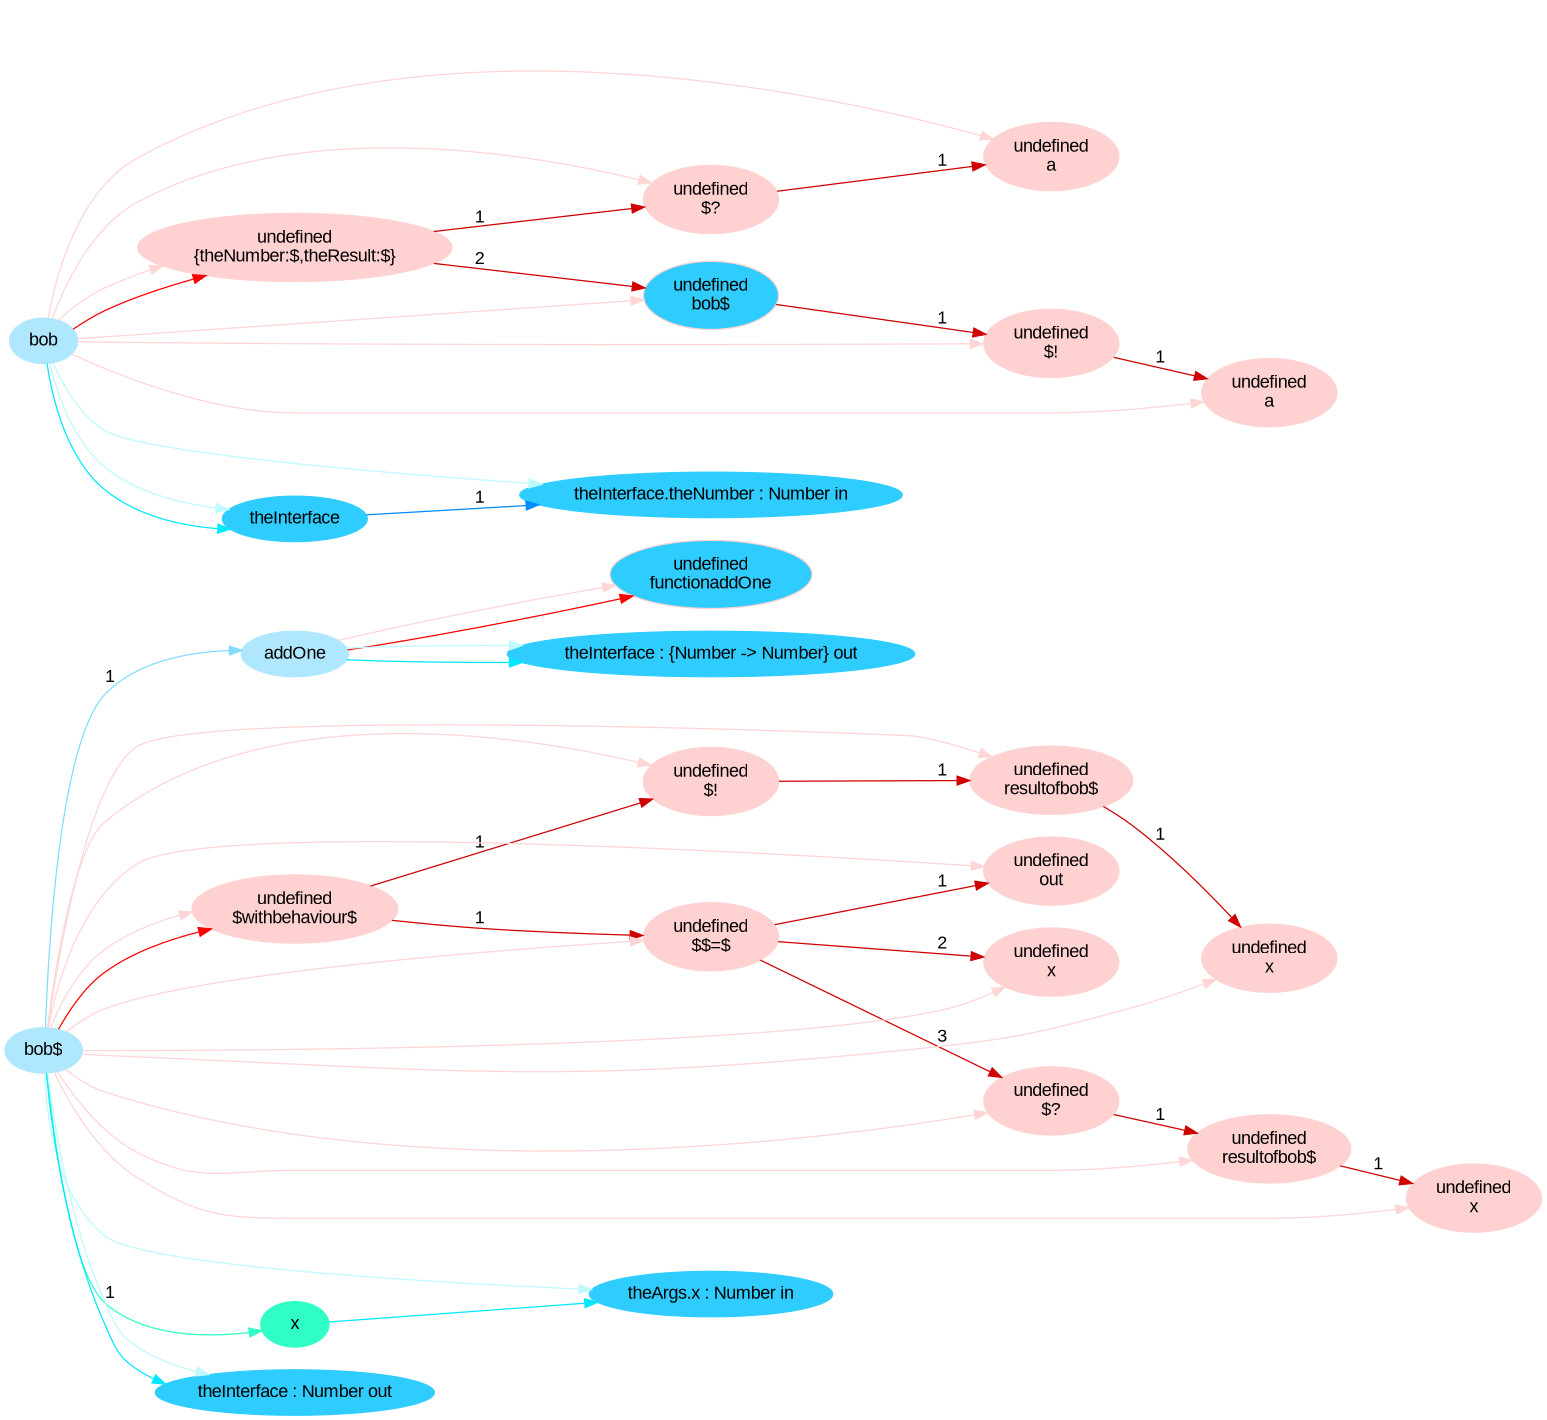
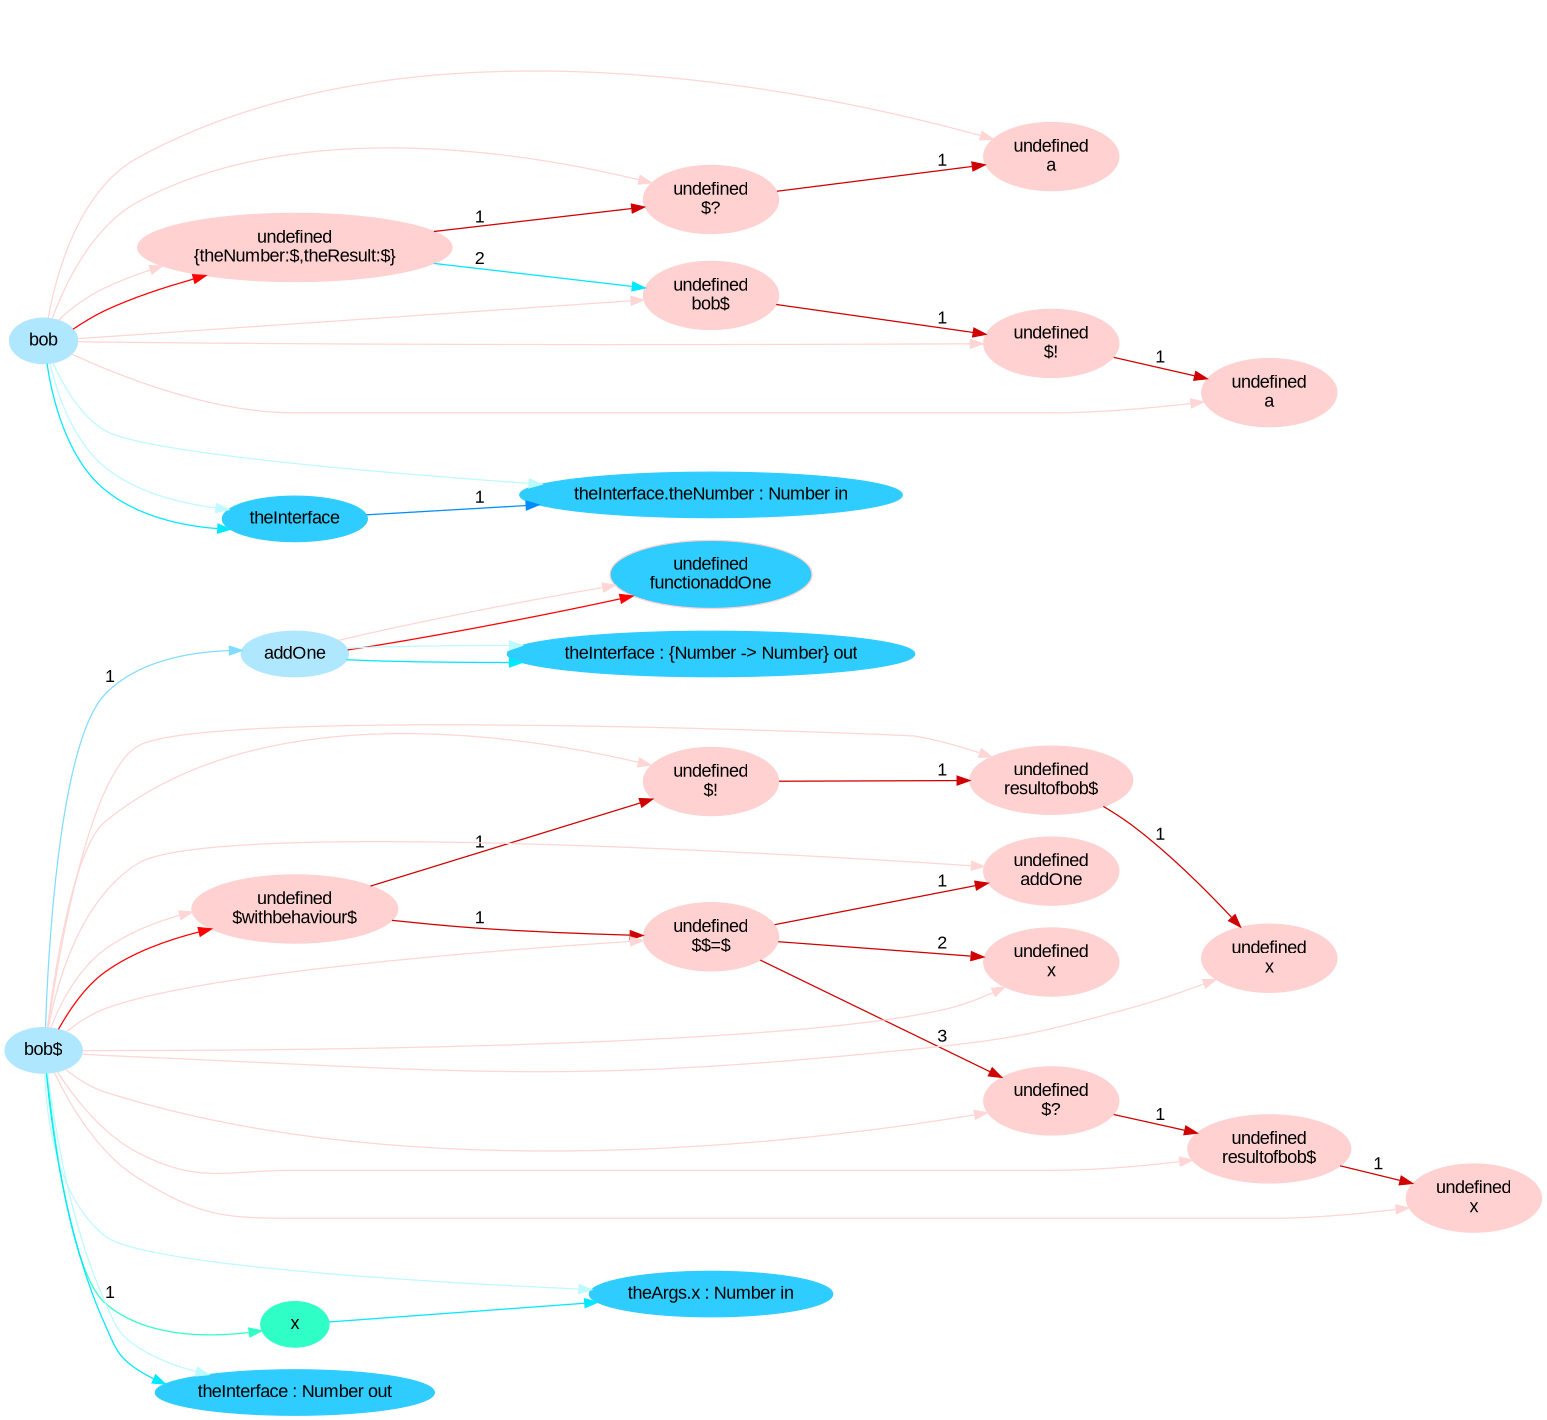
  digraph {
    fontname="Liberation Sans"
    rankdir=LR
    node [color="#ffd1d1" fontname="Liberation Sans" shape=ellipse style=filled]
    edge [arrowHead=normal arrowsize=1 color="#ffd5d5" dir=forward fontname="Liberation Sans"]
    n1 [fillcolor="#2fcdff" label="undefined\nfunctionaddOne"]
    n2 [label="undefined\n$withbehaviour$"]
    n3 [label="undefined\n$!"]
    n4 [label="undefined\n$$=$"]
    n5 [label="undefined\nresultofbob$"]
-   n6 [label="undefined\nout"]
+   n6 [label="undefined\naddOne"]
    n7 [label="undefined\nx"]
    n8 [label="undefined\n$?"]
    n9 [label="undefined\nx"]
    n10 [label="undefined\nresultofbob$"]
    n11 [label="undefined\nx"]
    n12 [label="undefined\n{theNumber:$,theResult:$}"]
    n13 [label="undefined\n$?"]
-   n14 [label="undefined\nbob$" fillcolor="#2fcdff"]
+   n14 [label="undefined\nbob$"]
    n15 [label="undefined\na"]
    n16 [label="undefined\n$!"]
    n17 [label="undefined\na"]
    n18 [color="#afe7ff" label=bob]
    n19 [color="#2fcdff" label=theInterface]
    n20 [color="#2fcdff" label="theInterface.theNumber : Number in"]
    n21 [color="#afe7ff" label="bob$"]
    n22 [color="#afe7ff" label=addOne]
    n23 [color="#2fffc7" label=x]
    n24 [color="#2fcdff" label="theArgs.x : Number in"]
    n25 [color="#2fcdff" label="theInterface : Number out"]
    n26 [color="#2fcdff" label="theInterface : {Number -> Number} out"]
    n2 -> n3 [color="#d00000" label=1]
    n2 -> n4 [color="#d00000" label=1]
    n3 -> n5 [color="#d00000" label=1]
    n4 -> n6 [color="#d00000" label=1]
    n4 -> n7 [color="#d00000" label=2]
    n4 -> n8 [color="#d00000" label=3]
    n5 -> n9 [color="#d00000" label=1]
    n8 -> n10 [color="#d00000" label=1]
    n10 -> n11 [color="#d00000" label=1]
    n12 -> n13 [color="#d00000" label=1]
-   n12 -> n14 [color="#d00000" label=2]
+   n12 -> n14 [color="#00e8ff" label=2]
    n13 -> n15 [color="#d00000" label=1]
    n14 -> n16 [color="#d00000" label=1]
    n16 -> n17 [color="#d00000" label=1]
    n18 -> n12 [color="#ff0000"]
    n18 -> n12
    n18 -> n13
    n18 -> n14
    n18 -> n15
    n18 -> n16
    n18 -> n17
    n18 -> n19 [color="#00e8ff"]
    n18 -> n19 [color="#bef9ff"]
    n18 -> n20 [color="#bef9ff"]
    n19 -> n20 [color="#008cff" label=1]
    n21 -> n2 [color="#ff0000"]
    n21 -> n2
    n21 -> n3
    n21 -> n4
    n21 -> n5
    n21 -> n6
    n21 -> n7
    n21 -> n8
    n21 -> n9
    n21 -> n10
    n21 -> n11
    n21 -> n22 [color="#81ddff" label=1]
    n21 -> n23 [color="#2fffc7" label=1]
    n21 -> n24 [color="#bef9ff"]
    n21 -> n25 [color="#00e8ff"]
    n21 -> n25 [color="#bef9ff"]
    n22 -> n1 [color="#ff0000"]
    n22 -> n1
    n22 -> n26 [color="#00e8ff"]
    n22 -> n26 [color="#bef9ff"]
    n23 -> n24 [color="#00e8ff"]
  }
